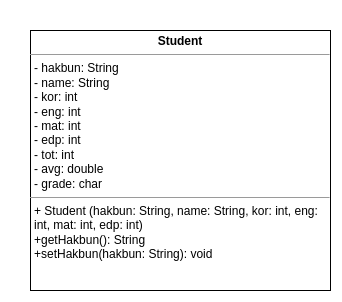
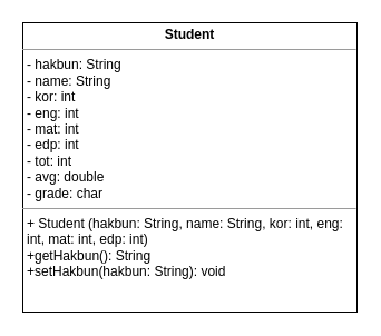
  <mxCell id="0" />
  <mxCell id="1" parent="0" />
- <mxCell id="2" value="&lt;p style=&quot;margin:0px;margin-top:4px;text-align:center;&quot;&gt;&lt;b&gt;Student&lt;/b&gt;&lt;/p&gt;&lt;hr size=&quot;1&quot;&gt;&lt;p style=&quot;margin:0px;margin-left:4px;&quot;&gt;- hakbun: String&lt;/p&gt;&lt;p style=&quot;margin:0px;margin-left:4px;&quot;&gt;- name: String&lt;/p&gt;&lt;p style=&quot;margin:0px;margin-left:4px;&quot;&gt;- kor: int&lt;/p&gt;&lt;p style=&quot;margin:0px;margin-left:4px;&quot;&gt;- eng: int&lt;/p&gt;&lt;p style=&quot;margin:0px;margin-left:4px;&quot;&gt;- mat: int&lt;/p&gt;&lt;p style=&quot;margin:0px;margin-left:4px;&quot;&gt;- edp: int&lt;/p&gt;&lt;p style=&quot;margin:0px;margin-left:4px;&quot;&gt;- tot: int&lt;/p&gt;&lt;p style=&quot;margin:0px;margin-left:4px;&quot;&gt;- avg: double&lt;/p&gt;&lt;p style=&quot;margin:0px;margin-left:4px;&quot;&gt;- grade: char&lt;/p&gt;&lt;hr size=&quot;1&quot;&gt;&lt;p style=&quot;margin:0px;margin-left:4px;&quot;&gt;+ Student (hakbun: String, name: String, kor: int,&amp;nbsp;&lt;span style=&quot;background-color: initial;&quot;&gt;eng: int, mat: int, edp: int)&lt;/span&gt;&lt;/p&gt;&lt;p style=&quot;margin:0px;margin-left:4px;&quot;&gt;&lt;span style=&quot;background-color: initial;&quot;&gt;+getHakbun(): String&lt;/span&gt;&lt;/p&gt;&lt;p style=&quot;margin:0px;margin-left:4px;&quot;&gt;&lt;span style=&quot;background-color: initial;&quot;&gt;+setHakbun(hakbun: String): void&lt;/span&gt;&lt;/p&gt;" style="verticalAlign=top;align=left;overflow=fill;fontSize=12;fontFamily=Helvetica;html=1;whiteSpace=wrap;" vertex="1" parent="1"><mxGeometry x="30" y="30" width="300" height="260" as="geometry" /></mxCell>
+ <mxCell id="2" value="&lt;p style=&quot;margin:0px;margin-top:4px;text-align:center;&quot;&gt;&lt;b&gt;Student&lt;/b&gt;&lt;/p&gt;&lt;hr size=&quot;1&quot;&gt;&lt;p style=&quot;margin:0px;margin-left:4px;&quot;&gt;- hakbun: String&lt;/p&gt;&lt;p style=&quot;margin:0px;margin-left:4px;&quot;&gt;- name: String&lt;/p&gt;&lt;p style=&quot;margin:0px;margin-left:4px;&quot;&gt;- kor: int&lt;/p&gt;&lt;p style=&quot;margin:0px;margin-left:4px;&quot;&gt;- eng: int&lt;/p&gt;&lt;p style=&quot;margin:0px;margin-left:4px;&quot;&gt;- mat: int&lt;/p&gt;&lt;p style=&quot;margin:0px;margin-left:4px;&quot;&gt;- edp: int&lt;/p&gt;&lt;p style=&quot;margin:0px;margin-left:4px;&quot;&gt;- tot: int&lt;/p&gt;&lt;p style=&quot;margin:0px;margin-left:4px;&quot;&gt;- avg: double&lt;/p&gt;&lt;p style=&quot;margin:0px;margin-left:4px;&quot;&gt;- grade: char&lt;/p&gt;&lt;hr size=&quot;1&quot;&gt;&lt;p style=&quot;margin:0px;margin-left:4px;&quot;&gt;+ Student (hakbun: String, name: String, kor: int,&amp;nbsp;&lt;span style=&quot;background-color: initial;&quot;&gt;eng: int, mat: int, edp: int)&lt;/span&gt;&lt;/p&gt;&lt;p style=&quot;margin:0px;margin-left:4px;&quot;&gt;&lt;span style=&quot;background-color: initial;&quot;&gt;+getHakbun(): String&lt;/span&gt;&lt;/p&gt;&lt;p style=&quot;margin:0px;margin-left:4px;&quot;&gt;&lt;span style=&quot;background-color: initial;&quot;&gt;+setHakbun(hakbun: String): void&lt;/span&gt;&lt;/p&gt;" style="verticalAlign=top;align=left;overflow=fill;fontSize=12;fontFamily=Helvetica;html=1;whiteSpace=wrap;" vertex="1" parent="1"><mxGeometry x="20" y="20" width="300" height="260" as="geometry" /></mxCell>
